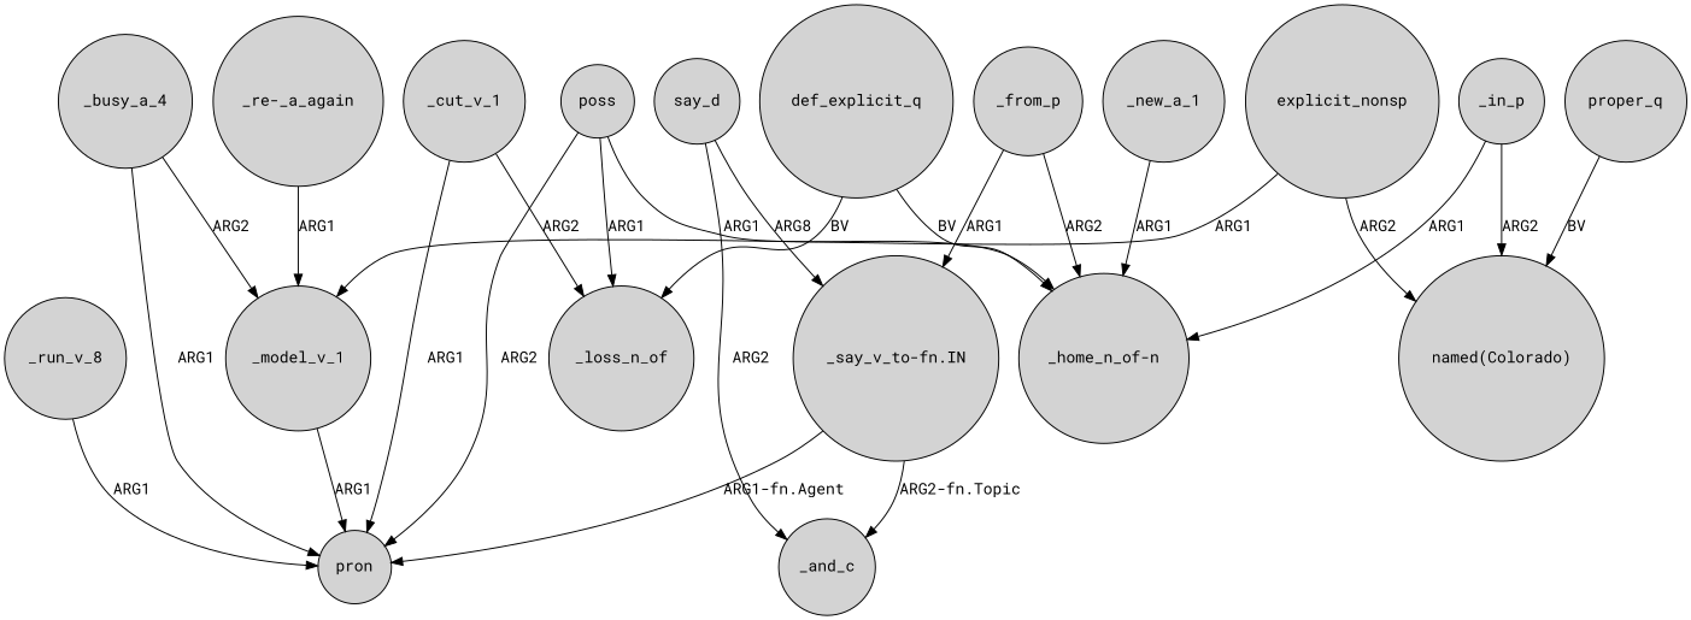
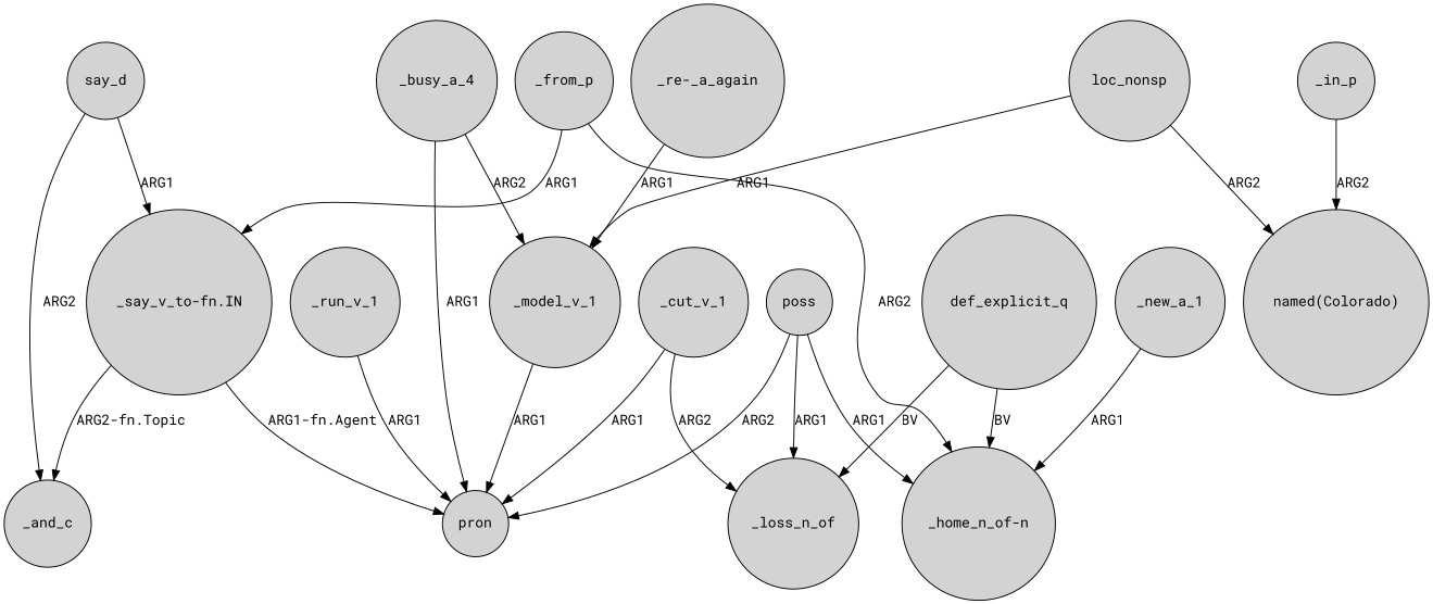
  digraph {
    fontname="Roboto Mono"
    node [fontname="Roboto Mono" shape=circle style=filled]
    edge [fontname="Roboto Mono"]
-   loc_nonsp [label=explicit_nonsp]
+   loc_nonsp
    _model_v_1
    "named(Colorado)"
    pron
    poss
    "_home_n_of-n"
    _loss_n_of
    _in_p
-   _run_v_1 [label=_run_v_8]
+   _run_v_1
    def_explicit_q
    n11 [label=_busy_a_4]
    n12 [label=say_d]
    _and_c
    "_say_v_to-fn.IN"
    _from_p
    "_re-_a_again"
-   proper_q
    _cut_v_1
    _new_a_1
    loc_nonsp -> _model_v_1 [label=ARG1]
    loc_nonsp -> "named(Colorado)" [label=ARG2]
    _model_v_1 -> pron [label=ARG1]
    poss -> pron [label=ARG2]
    poss -> "_home_n_of-n" [label=ARG1]
    poss -> _loss_n_of [label=ARG1]
    _in_p -> "named(Colorado)" [label=ARG2]
-   _in_p -> "_home_n_of-n" [label=ARG1]
    _run_v_1 -> pron [label=ARG1]
    def_explicit_q -> "_home_n_of-n" [label=BV]
    def_explicit_q -> _loss_n_of [label=BV]
    n11 -> _model_v_1 [label=ARG2]
    n11 -> pron [label=ARG1]
    n12 -> _and_c [label=ARG2]
-   n12 -> "_say_v_to-fn.IN" [label=ARG8]
+   n12 -> "_say_v_to-fn.IN" [label=ARG1]
    "_say_v_to-fn.IN" -> pron [label="ARG1-fn.Agent"]
    "_say_v_to-fn.IN" -> _and_c [label="ARG2-fn.Topic"]
    _from_p -> "_home_n_of-n" [label=ARG2]
    _from_p -> "_say_v_to-fn.IN" [label=ARG1]
    "_re-_a_again" -> _model_v_1 [label=ARG1]
-   proper_q -> "named(Colorado)" [label=BV]
    _cut_v_1 -> pron [label=ARG1]
    _cut_v_1 -> _loss_n_of [label=ARG2]
    _new_a_1 -> "_home_n_of-n" [label=ARG1]
  }
